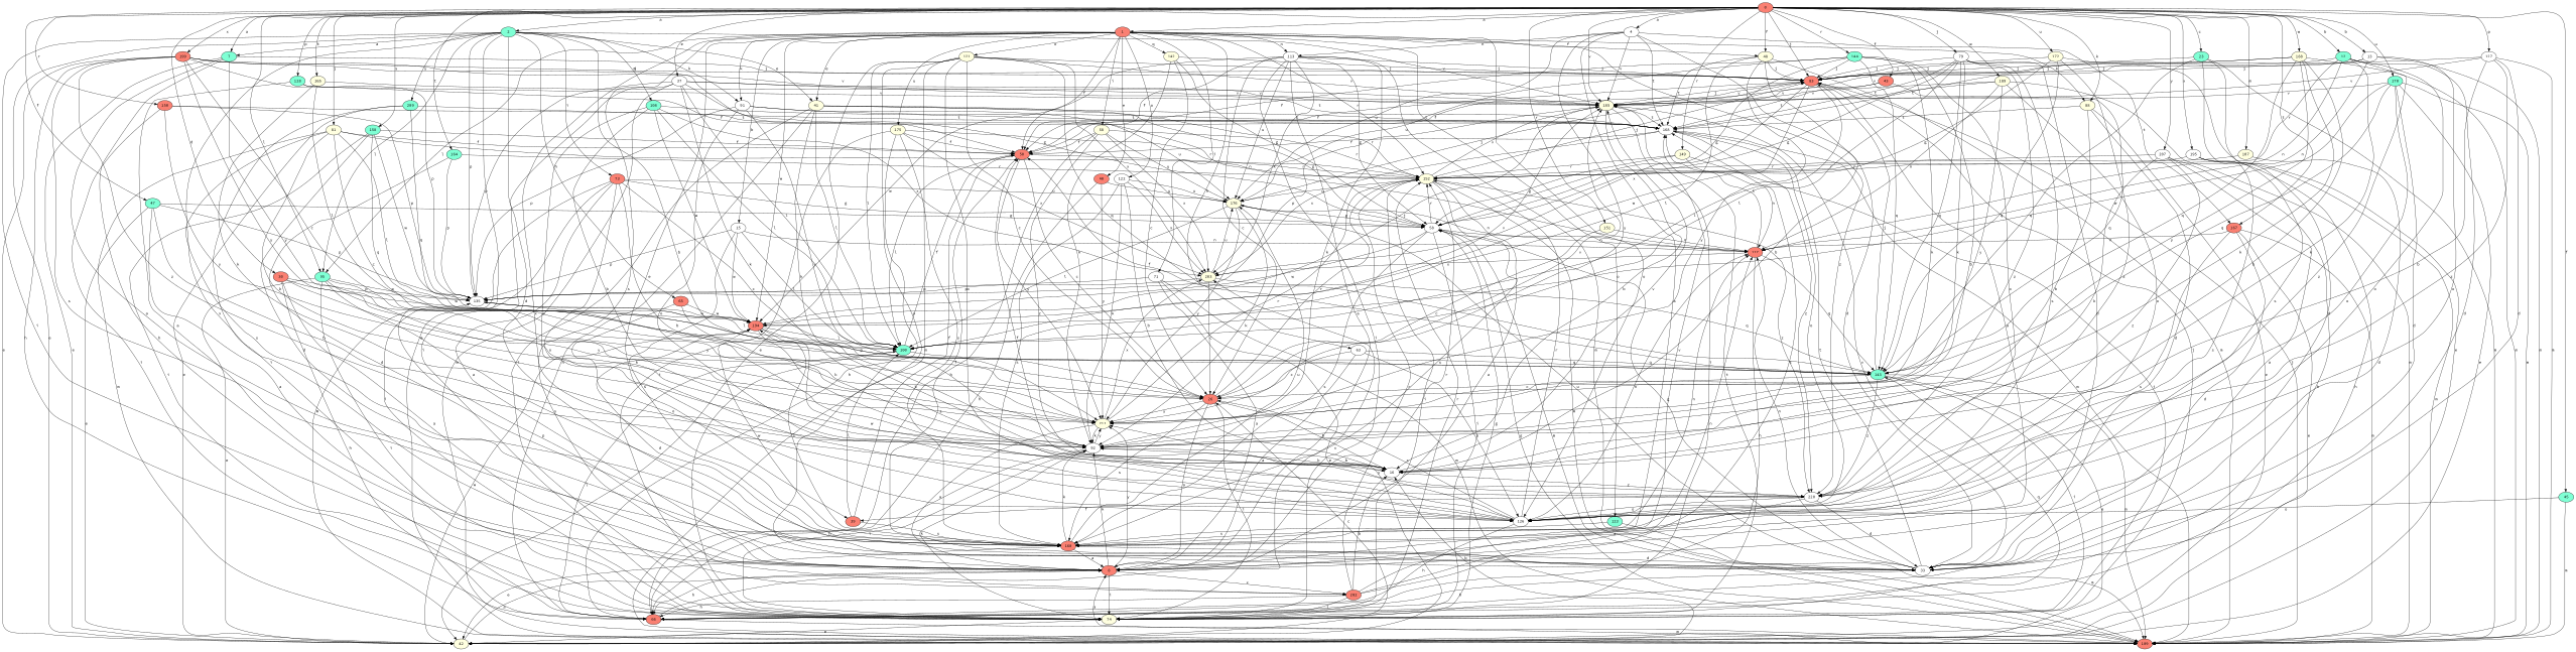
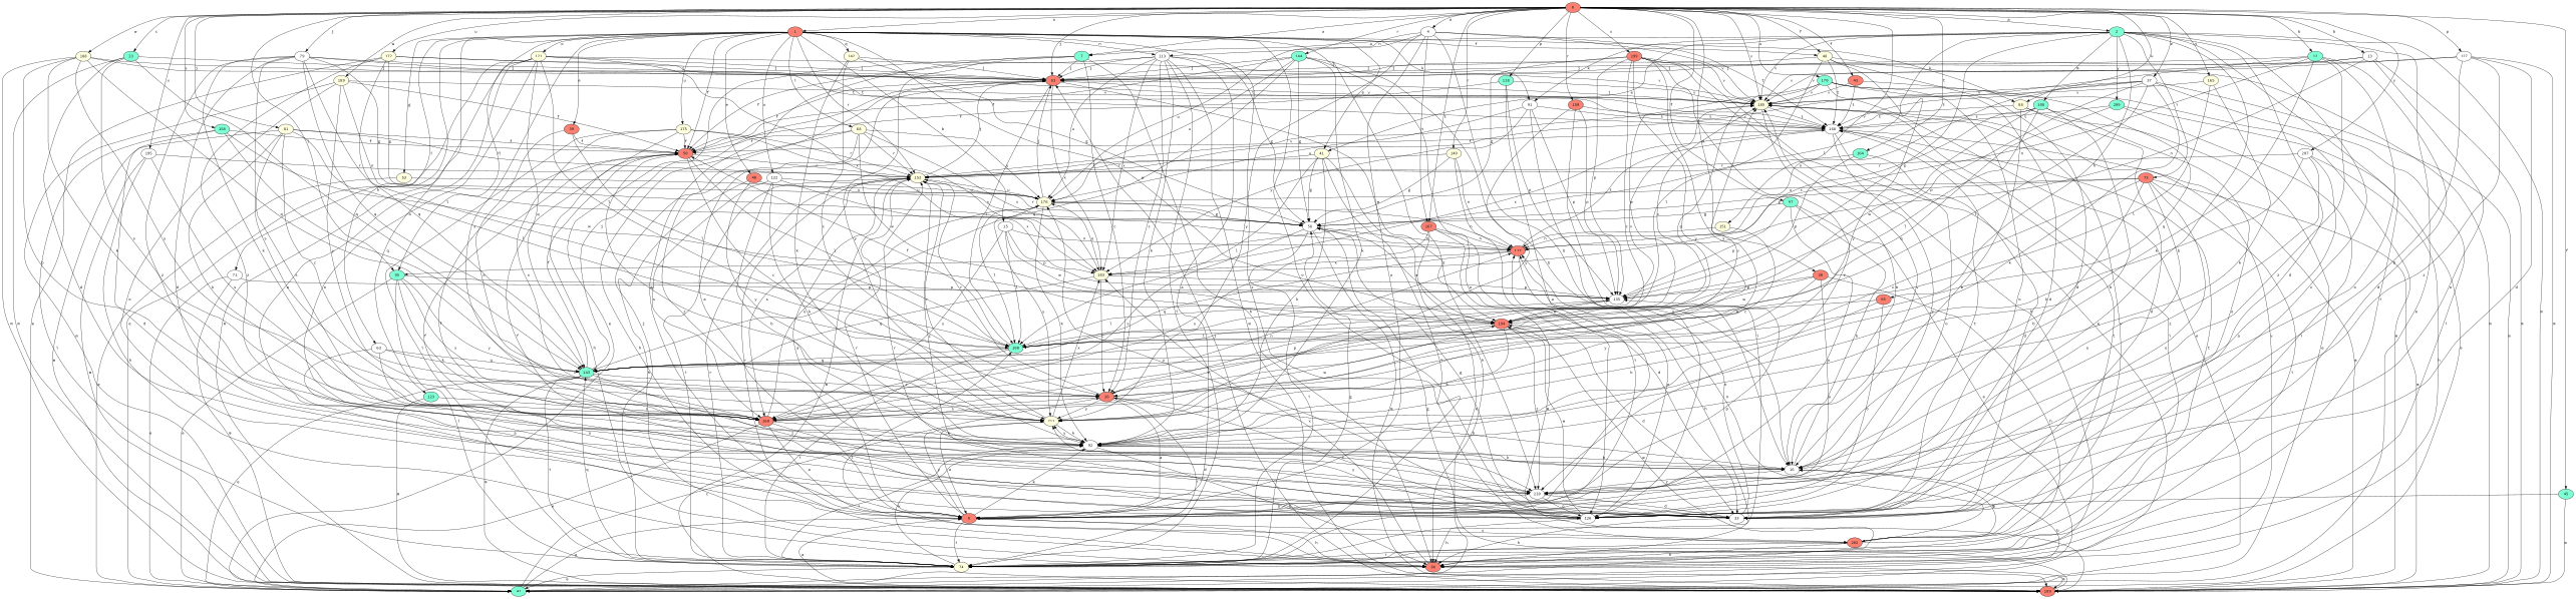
  strict digraph {
    fontname="Source Code Pro"
    node [fillcolor=lightyellow fontname="Source Code Pro" style=filled]
    edge [fontname="Source Code Pro"]
    0 [fillcolor=salmon]
    1 [fillcolor=salmon]
    2 [fillcolor=aquamarine]
    4 [fillcolor=white]
    7 [fillcolor=aquamarine]
    12 [fillcolor=aquamarine]
    n7 [fillcolor=white label=13]
    23 [fillcolor=aquamarine]
    30 [fillcolor=salmon]
    37 [fillcolor=white]
    43 [fillcolor=salmon]
    45 [fillcolor=aquamarine]
    47 [fillcolor=aquamarine]
    48
    79 [fillcolor=white]
    81
    83 [fillcolor=salmon]
    88
    95 [fillcolor=aquamarine]
-   107
    127 [fillcolor=white]
    128 [fillcolor=aquamarine]
    144 [fillcolor=aquamarine]
    149
    150 [fillcolor=salmon]
    151
    158 [fillcolor=aquamarine]
    164 [fillcolor=aquamarine]
    165
    167 [fillcolor=salmon]
    170 [fillcolor=aquamarine]
    172
    185
    188
    189
    195 [fillcolor=white]
    199 [fillcolor=salmon]
    207 [fillcolor=white]
    15 [fillcolor=white]
    39 [fillcolor=salmon]
    40 [fillcolor=salmon]
    41
    50 [fillcolor=salmon]
+   53
    63 [fillcolor=white]
    68
    71 [fillcolor=white]
    91 [fillcolor=white]
    113 [fillcolor=white]
    121
    122 [fillcolor=white]
    123 [fillcolor=aquamarine]
    126 [fillcolor=white]
    142
    152
    160 [fillcolor=salmon]
    175
    194 [fillcolor=salmon]
    202 [fillcolor=salmon]
    220 [fillcolor=white]
    16 [fillcolor=white]
    33 [fillcolor=white]
-   42
+   42 [fillcolor=aquamarine]
    65 [fillcolor=salmon]
    73 [fillcolor=salmon]
    74
    108 [fillcolor=aquamarine]
    109 [fillcolor=salmon]
    135 [fillcolor=white]
    209 [fillcolor=aquamarine]
    8 [fillcolor=salmon]
    168 [fillcolor=white]
    176
    211
    66 [fillcolor=salmon]
    92 [fillcolor=white]
    117 [fillcolor=salmon]
    143 [fillcolor=aquamarine]
    100 [fillcolor=aquamarine]
    58 [fillcolor=white]
    26 [fillcolor=salmon]
    203
    0 -> 1 [label=a]
    0 -> 2 [label=a]
    0 -> 4 [label=a]
    0 -> 7 [label=a]
    0 -> 12 [label=b]
    0 -> n7 [label=b]
    0 -> 23 [label=c]
    0 -> 30 [label=d]
    0 -> 37 [label=e]
    0 -> 43 [label=f]
    0 -> 45 [label=f]
    0 -> 47 [label=f]
    0 -> 48 [label=f]
    0 -> 79 [label=j]
    0 -> 81 [label=j]
    0 -> 83 [label=j]
    0 -> 88 [label=k]
    0 -> 95 [label=l]
-   0 -> 107 [label=m]
    0 -> 127 [label=p]
    0 -> 128 [label=p]
    0 -> 144 [label=r]
    0 -> 149 [label=r]
    0 -> 150 [label=r]
    0 -> 151 [label=r]
    0 -> 158 [label=s]
    0 -> 164 [label=t]
    0 -> 165 [label=t]
    0 -> 167 [label=t]
    0 -> 170 [label=u]
    0 -> 172 [label=u]
    0 -> 185 [label=v]
    0 -> 188 [label=w]
    0 -> 189 [label=w]
    0 -> 195 [label=x]
    0 -> 199 [label=x]
    0 -> 207 [label=y]
    1 -> 48 [label=f]
    1 -> 88 [label=k]
    1 -> 95 [label=l]
    1 -> 15 [label=b]
    1 -> 39 [label=e]
    1 -> 40 [label=e]
    1 -> 41 [label=e]
    1 -> 50 [label=f]
+   1 -> 53 [label=g]
    1 -> 63 [label=h]
    1 -> 68 [label=i]
    1 -> 71 [label=i]
    1 -> 91 [label=k]
    1 -> 113 [label=n]
    1 -> 121 [label=o]
    1 -> 122 [label=o]
    1 -> 123 [label=o]
    1 -> 126 [label=o]
    1 -> 142 [label=q]
    1 -> 152 [label=r]
    1 -> 160 [label=s]
    1 -> 175 [label=u]
    1 -> 194 [label=w]
    1 -> 202 [label=x]
    1 -> 220 [label=z]
    2 -> 7 [label=a]
    2 -> 95 [label=l]
    2 -> 185 [label=v]
    2 -> 41 [label=e]
    2 -> 91 [label=k]
    2 -> 202 [label=x]
    2 -> 16 [label=b]
    2 -> 33 [label=d]
    2 -> 42 [label=e]
    2 -> 65 [label=h]
    2 -> 73 [label=i]
    2 -> 74 [label=i]
    2 -> 108 [label=m]
    2 -> 109 [label=m]
    2 -> 135 [label=p]
    2 -> 209 [label=y]
    4 -> 167 [label=t]
    4 -> 185 [label=v]
    4 -> 113 [label=n]
    4 -> 16 [label=b]
    4 -> 8 [label=a]
    4 -> 168 [label=t]
    4 -> 176 [label=u]
    4 -> 211 [label=y]
    7 -> 83 [label=j]
    7 -> 42 [label=e]
    7 -> 8 [label=a]
    7 -> 211 [label=y]
    7 -> 66 [label=h]
    12 -> 83 [label=j]
    12 -> 126 [label=o]
    12 -> 152 [label=r]
    12 -> 220 [label=z]
    12 -> 33 [label=d]
    12 -> 92 [label=k]
    12 -> 117 [label=n]
    n7 -> 83 [label=j]
    n7 -> 185 [label=v]
    n7 -> 126 [label=o]
    n7 -> 109 [label=m]
    n7 -> 117 [label=n]
    23 -> 83 [label=j]
    23 -> 160 [label=s]
    23 -> 33 [label=d]
    23 -> 109 [label=m]
    23 -> 143 [label=q]
    30 -> 194 [label=w]
    30 -> 135 [label=p]
    30 -> 8 [label=a]
    30 -> 211 [label=y]
    30 -> 66 [label=h]
    37 -> 185 [label=v]
    37 -> 74 [label=i]
    37 -> 109 [label=m]
    37 -> 135 [label=p]
    37 -> 168 [label=t]
    37 -> 92 [label=k]
    37 -> 117 [label=n]
    37 -> 100 [label=l]
    43 -> 185 [label=v]
    43 -> 168 [label=t]
    43 -> 143 [label=q]
    45 -> 126 [label=o]
    45 -> 109 [label=m]
    47 -> 16 [label=b]
    47 -> 42 [label=e]
    47 -> 135 [label=p]
    47 -> 8 [label=a]
    47 -> 58 [label=g]
    48 -> 83 [label=j]
    48 -> 33 [label=d]
    48 -> 109 [label=m]
    48 -> 168 [label=t]
    48 -> 211 [label=y]
    48 -> 100 [label=l]
    79 -> 83 [label=j]
    79 -> 160 [label=s]
    79 -> 220 [label=z]
    79 -> 33 [label=d]
    79 -> 168 [label=t]
    79 -> 92 [label=k]
    79 -> 143 [label=q]
    79 -> 100 [label=l]
    79 -> 58 [label=g]
    81 -> 50 [label=f]
    81 -> 152 [label=r]
    81 -> 160 [label=s]
    81 -> 109 [label=m]
    81 -> 92 [label=k]
    81 -> 100 [label=l]
    81 -> 26 [label=c]
    83 -> 185 [label=v]
    83 -> 50 [label=f]
    83 -> 194 [label=w]
    83 -> 8 [label=a]
    83 -> 100 [label=l]
    83 -> 203 [label=x]
    88 -> 16 [label=b]
    88 -> 33 [label=d]
    88 -> 42 [label=e]
    88 -> 168 [label=t]
    95 -> 160 [label=s]
    95 -> 42 [label=e]
    95 -> 74 [label=i]
    95 -> 135 [label=p]
    95 -> 211 [label=y]
    95 -> 92 [label=k]
-   107 -> 152 [label=r]
-   107 -> 33 [label=d]
    127 -> 83 [label=j]
    127 -> 185 [label=v]
    127 -> 220 [label=z]
    127 -> 16 [label=b]
    127 -> 33 [label=d]
    127 -> 109 [label=m]
    128 -> 185 [label=v]
    128 -> 50 [label=f]
-   185 -> 135 [label=p]
+   128 -> 135 [label=p]
    128 -> 8 [label=a]
    144 -> 83 [label=j]
    144 -> 50 [label=f]
    144 -> 126 [label=o]
    144 -> 16 [label=b]
    144 -> 176 [label=u]
    144 -> 92 [label=k]
    144 -> 143 [label=q]
    144 -> 58 [label=g]
    149 -> 152 [label=r]
    149 -> 74 [label=i]
    149 -> 117 [label=n]
    149 -> 58 [label=g]
    150 -> 74 [label=i]
    150 -> 135 [label=p]
    150 -> 168 [label=t]
    150 -> 211 [label=y]
    151 -> 117 [label=n]
    151 -> 26 [label=c]
    158 -> 50 [label=f]
    158 -> 194 [label=w]
    158 -> 33 [label=d]
    158 -> 74 [label=i]
    158 -> 143 [label=q]
    164 -> 152 [label=r]
    164 -> 33 [label=d]
    164 -> 135 [label=p]
    165 -> 185 [label=v]
    165 -> 92 [label=k]
    165 -> 100 [label=l]
    167 -> 160 [label=s]
    167 -> 33 [label=d]
    167 -> 42 [label=e]
    167 -> 109 [label=m]
    167 -> 117 [label=n]
    170 -> 185 [label=v]
    170 -> 126 [label=o]
    170 -> 194 [label=w]
    170 -> 33 [label=d]
    170 -> 42 [label=e]
    170 -> 109 [label=m]
    170 -> 143 [label=q]
    172 -> 83 [label=j]
    172 -> 220 [label=z]
    172 -> 42 [label=e]
-   41 -> 168 [label=t]
+   172 -> 168 [label=t]
    172 -> 143 [label=q]
    172 -> 58 [label=g]
    185 -> 83 [label=j]
    185 -> 16 [label=b]
    185 -> 74 [label=i]
    185 -> 168 [label=t]
    188 -> 83 [label=j]
    188 -> 16 [label=b]
    188 -> 109 [label=m]
    188 -> 168 [label=t]
    188 -> 211 [label=y]
    188 -> 92 [label=k]
    188 -> 143 [label=q]
    189 -> 185 [label=v]
    189 -> 50 [label=f]
    189 -> 126 [label=o]
    189 -> 109 [label=m]
    189 -> 211 [label=y]
    189 -> 117 [label=n]
    195 -> 152 [label=r]
    195 -> 160 [label=s]
    195 -> 109 [label=m]
    195 -> 66 [label=h]
    199 -> 83 [label=j]
    199 -> 185 [label=v]
    199 -> 160 [label=s]
    199 -> 220 [label=z]
    199 -> 42 [label=e]
    199 -> 135 [label=p]
    199 -> 211 [label=y]
    199 -> 66 [label=h]
    199 -> 58 [label=g]
    199 -> 26 [label=c]
    207 -> 152 [label=r]
    207 -> 220 [label=z]
    207 -> 8 [label=a]
    207 -> 66 [label=h]
    207 -> 92 [label=k]
    15 -> 160 [label=s]
    15 -> 194 [label=w]
    15 -> 135 [label=p]
    15 -> 117 [label=n]
    15 -> 100 [label=l]
    39 -> 50 [label=f]
    39 -> 160 [label=s]
    39 -> 100 [label=l]
    40 -> 176 [label=u]
    40 -> 211 [label=y]
    40 -> 66 [label=h]
    41 -> 152 [label=r]
    41 -> 74 [label=i]
    41 -> 66 [label=h]
    41 -> 92 [label=k]
    41 -> 100 [label=l]
    41 -> 58 [label=g]
    50 -> 152 [label=r]
    50 -> 211 [label=y]
    50 -> 100 [label=l]
    50 -> 26 [label=c]
+   53 -> 42 [label=e]
+   53 -> 176 [label=u]
    63 -> 126 [label=o]
    63 -> 8 [label=a]
    63 -> 143 [label=q]
    63 -> 26 [label=c]
    68 -> 50 [label=f]
    68 -> 152 [label=r]
    68 -> 220 [label=z]
    68 -> 176 [label=u]
    68 -> 66 [label=h]
    68 -> 203 [label=x]
    71 -> 42 [label=e]
    71 -> 109 [label=m]
    71 -> 135 [label=p]
-   71 -> 8 [label=a]
    91 -> 126 [label=o]
    91 -> 135 [label=p]
    91 -> 168 [label=t]
    91 -> 176 [label=u]
-   91 -> 211 [label=y]
+   91 -> 203 [label=y]
    113 -> 83 [label=j]
    113 -> 50 [label=f]
-   113 -> 194 [label=w]
+   68 -> 194 [label=w]
    113 -> 74 [label=i]
    113 -> 109 [label=m]
    113 -> 8 [label=a]
    113 -> 176 [label=u]
    113 -> 92 [label=k]
    113 -> 58 [label=g]
    113 -> 26 [label=c]
    113 -> 203 [label=x]
    121 -> 83 [label=j]
    121 -> 185 [label=v]
    121 -> 126 [label=o]
    121 -> 42 [label=e]
    121 -> 109 [label=m]
    121 -> 8 [label=a]
    121 -> 143 [label=q]
    121 -> 100 [label=l]
-   121 -> 26 [label=c]
+   7 -> 26 [label=c]
    121 -> 203 [label=x]
    122 -> 160 [label=s]
    122 -> 16 [label=b]
    122 -> 176 [label=u]
    122 -> 92 [label=k]
    122 -> 203 [label=x]
    123 -> 160 [label=s]
    123 -> 109 [label=m]
    126 -> 50 [label=f]
    126 -> 152 [label=r]
    126 -> 194 [label=w]
    126 -> 211 [label=y]
    126 -> 66 [label=h]
    126 -> 117 [label=n]
    126 -> 26 [label=c]
    142 -> 83 [label=j]
    142 -> 92 [label=k]
    142 -> 58 [label=g]
    142 -> 26 [label=c]
    152 -> 83 [label=j]
    152 -> 185 [label=v]
    152 -> 160 [label=s]
    152 -> 220 [label=z]
    152 -> 74 [label=i]
    152 -> 109 [label=m]
    152 -> 8 [label=a]
    152 -> 176 [label=u]
    160 -> 194 [label=w]
    160 -> 33 [label=d]
    160 -> 42 [label=e]
    160 -> 8 [label=a]
    160 -> 176 [label=u]
    160 -> 92 [label=k]
    160 -> 117 [label=n]
    175 -> 50 [label=f]
    175 -> 152 [label=r]
    175 -> 160 [label=s]
    175 -> 74 [label=i]
    175 -> 66 [label=h]
    175 -> 203 [label=x]
-   194 -> 185 [label=j]
+   194 -> 185 [label=v]
    194 -> 160 [label=s]
    194 -> 220 [label=z]
    194 -> 33 [label=d]
    194 -> 92 [label=k]
    194 -> 100 [label=l]
    202 -> 185 [label=v]
    202 -> 152 [label=r]
    202 -> 16 [label=b]
    202 -> 74 [label=i]
    202 -> 168 [label=t]
    202 -> 66 [label=h]
    202 -> 117 [label=n]
-   220 -> 39 [label=f]
+   220 -> 50 [label=f]
    220 -> 126 [label=o]
    220 -> 33 [label=d]
    220 -> 8 [label=a]
    16 -> 185 [label=v]
    16 -> 220 [label=z]
    16 -> 92 [label=k]
    33 -> 50 [label=f]
    33 -> 168 [label=t]
    33 -> 176 [label=u]
    33 -> 66 [label=h]
    33 -> 117 [label=n]
    33 -> 58 [label=g]
    42 -> 194 [label=w]
    42 -> 16 [label=b]
    42 -> 8 [label=a]
    42 -> 26 [label=c]
    65 -> 126 [label=o]
    65 -> 194 [label=w]
    65 -> 92 [label=k]
    73 -> 126 [label=o]
    73 -> 16 [label=b]
    73 -> 74 [label=i]
    73 -> 109 [label=m]
    73 -> 8 [label=a]
    73 -> 176 [label=u]
    73 -> 58 [label=g]
    73 -> 26 [label=c]
    74 -> 83 [label=j]
    74 -> 152 [label=r]
    74 -> 42 [label=e]
    74 -> 168 [label=t]
    74 -> 92 [label=k]
    74 -> 143 [label=q]
    74 -> 58 [label=g]
    108 -> 126 [label=o]
    108 -> 194 [label=w]
    108 -> 16 [label=b]
    108 -> 168 [label=t]
    108 -> 100 [label=l]
    108 -> 203 [label=x]
    109 -> 83 [label=j]
    109 -> 8 [label=a]
    109 -> 58 [label=g]
    135 -> 194 [label=w]
    135 -> 100 [label=l]
    209 -> 42 [label=e]
    209 -> 74 [label=i]
    209 -> 168 [label=t]
    209 -> 143 [label=q]
    8 -> 152 [label=r]
    8 -> 202 [label=x]
    8 -> 74 [label=i]
    8 -> 135 [label=p]
    8 -> 211 [label=y]
    8 -> 66 [label=h]
    8 -> 92 [label=k]
    168 -> 50 [label=f]
    168 -> 126 [label=o]
    168 -> 220 [label=z]
    168 -> 109 [label=m]
    168 -> 203 [label=x]
    176 -> 83 [label=j]
    176 -> 211 [label=y]
    176 -> 92 [label=k]
    176 -> 117 [label=n]
    176 -> 100 [label=l]
    176 -> 58 [label=g]
    211 -> 152 [label=r]
    211 -> 8 [label=a]
    211 -> 92 [label=k]
    211 -> 203 [label=x]
    66 -> 185 [label=v]
    66 -> 109 [label=m]
    66 -> 100 [label=l]
    66 -> 203 [label=x]
    92 -> 16 [label=b]
    92 -> 74 [label=i]
    92 -> 211 [label=y]
    92 -> 66 [label=h]
    117 -> 168 [label=t]
    117 -> 66 [label=h]
    117 -> 143 [label=q]
    117 -> 203 [label=x]
    143 -> 83 [label=j]
    143 -> 50 [label=f]
    143 -> 220 [label=z]
    143 -> 42 [label=e]
    143 -> 74 [label=i]
    143 -> 109 [label=m]
    143 -> 26 [label=c]
    100 -> 185 [label=v]
    100 -> 50 [label=f]
    100 -> 74 [label=i]
    100 -> 143 [label=q]
    58 -> 152 [label=r]
    58 -> 160 [label=s]
    58 -> 194 [label=w]
    58 -> 74 [label=i]
    58 -> 109 [label=m]
    58 -> 117 [label=n]
    26 -> 185 [label=v]
    26 -> 152 [label=r]
    26 -> 160 [label=s]
    26 -> 16 [label=b]
    26 -> 74 [label=i]
    26 -> 135 [label=p]
    26 -> 8 [label=a]
    26 -> 211 [label=y]
    203 -> 135 [label=p]
    203 -> 176 [label=u]
    203 -> 143 [label=q]
    203 -> 26 [label=c]
  }
